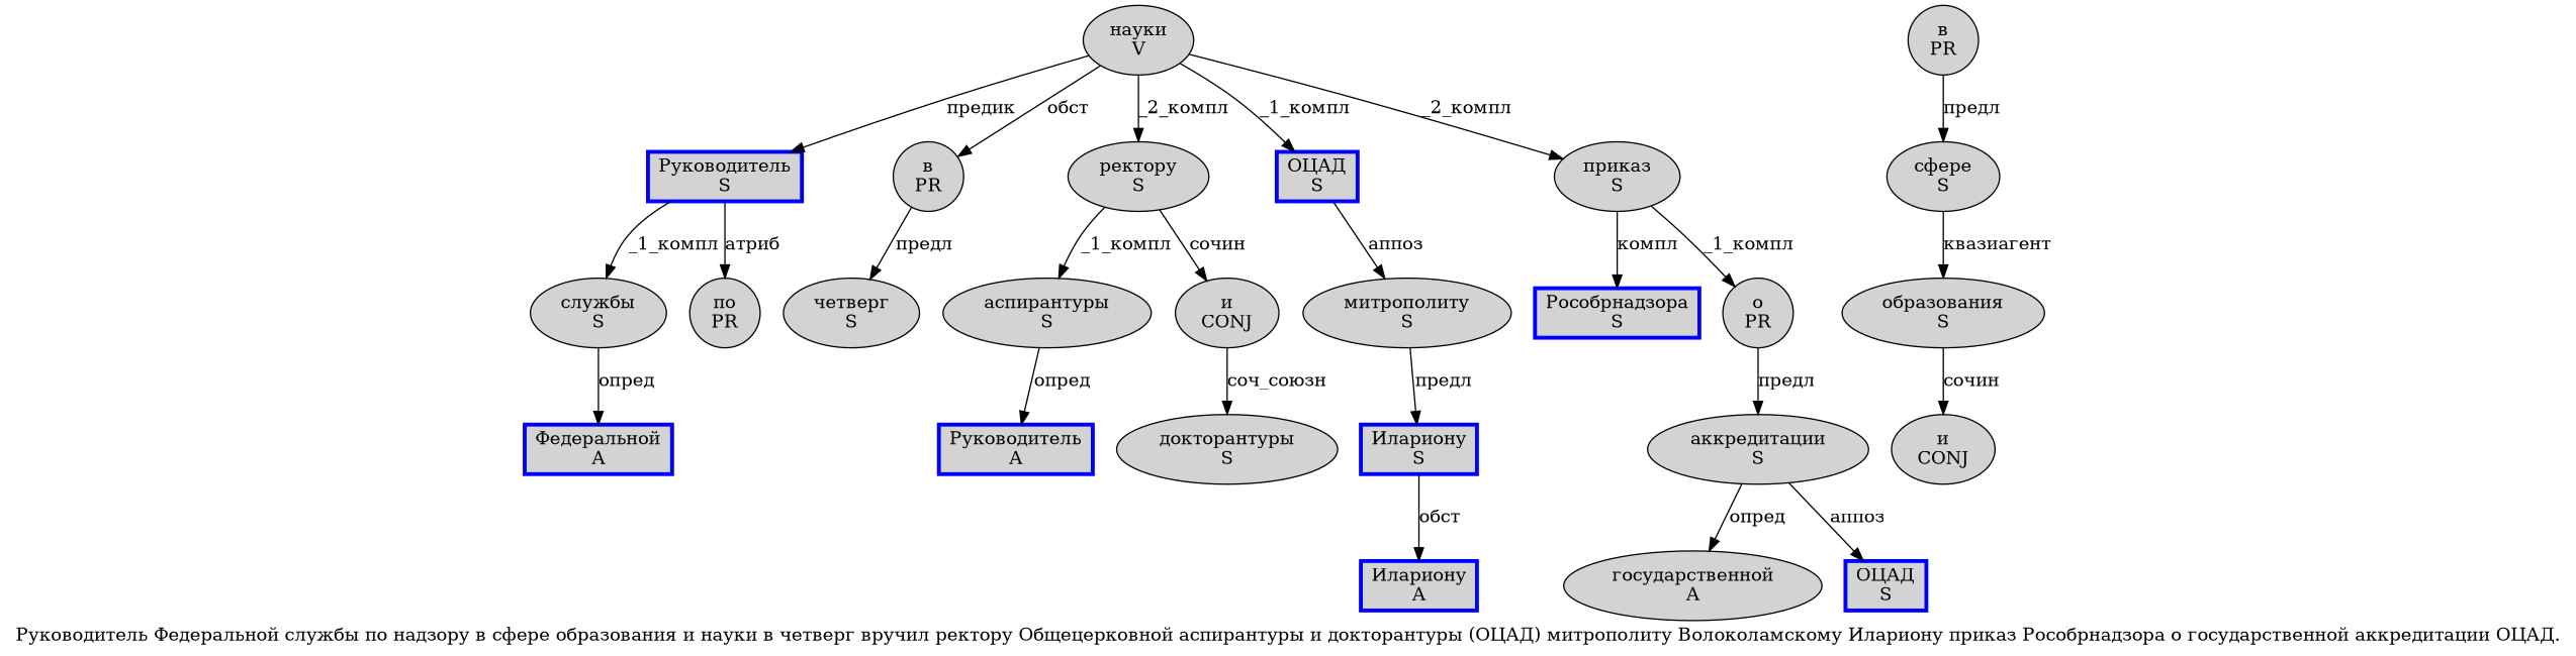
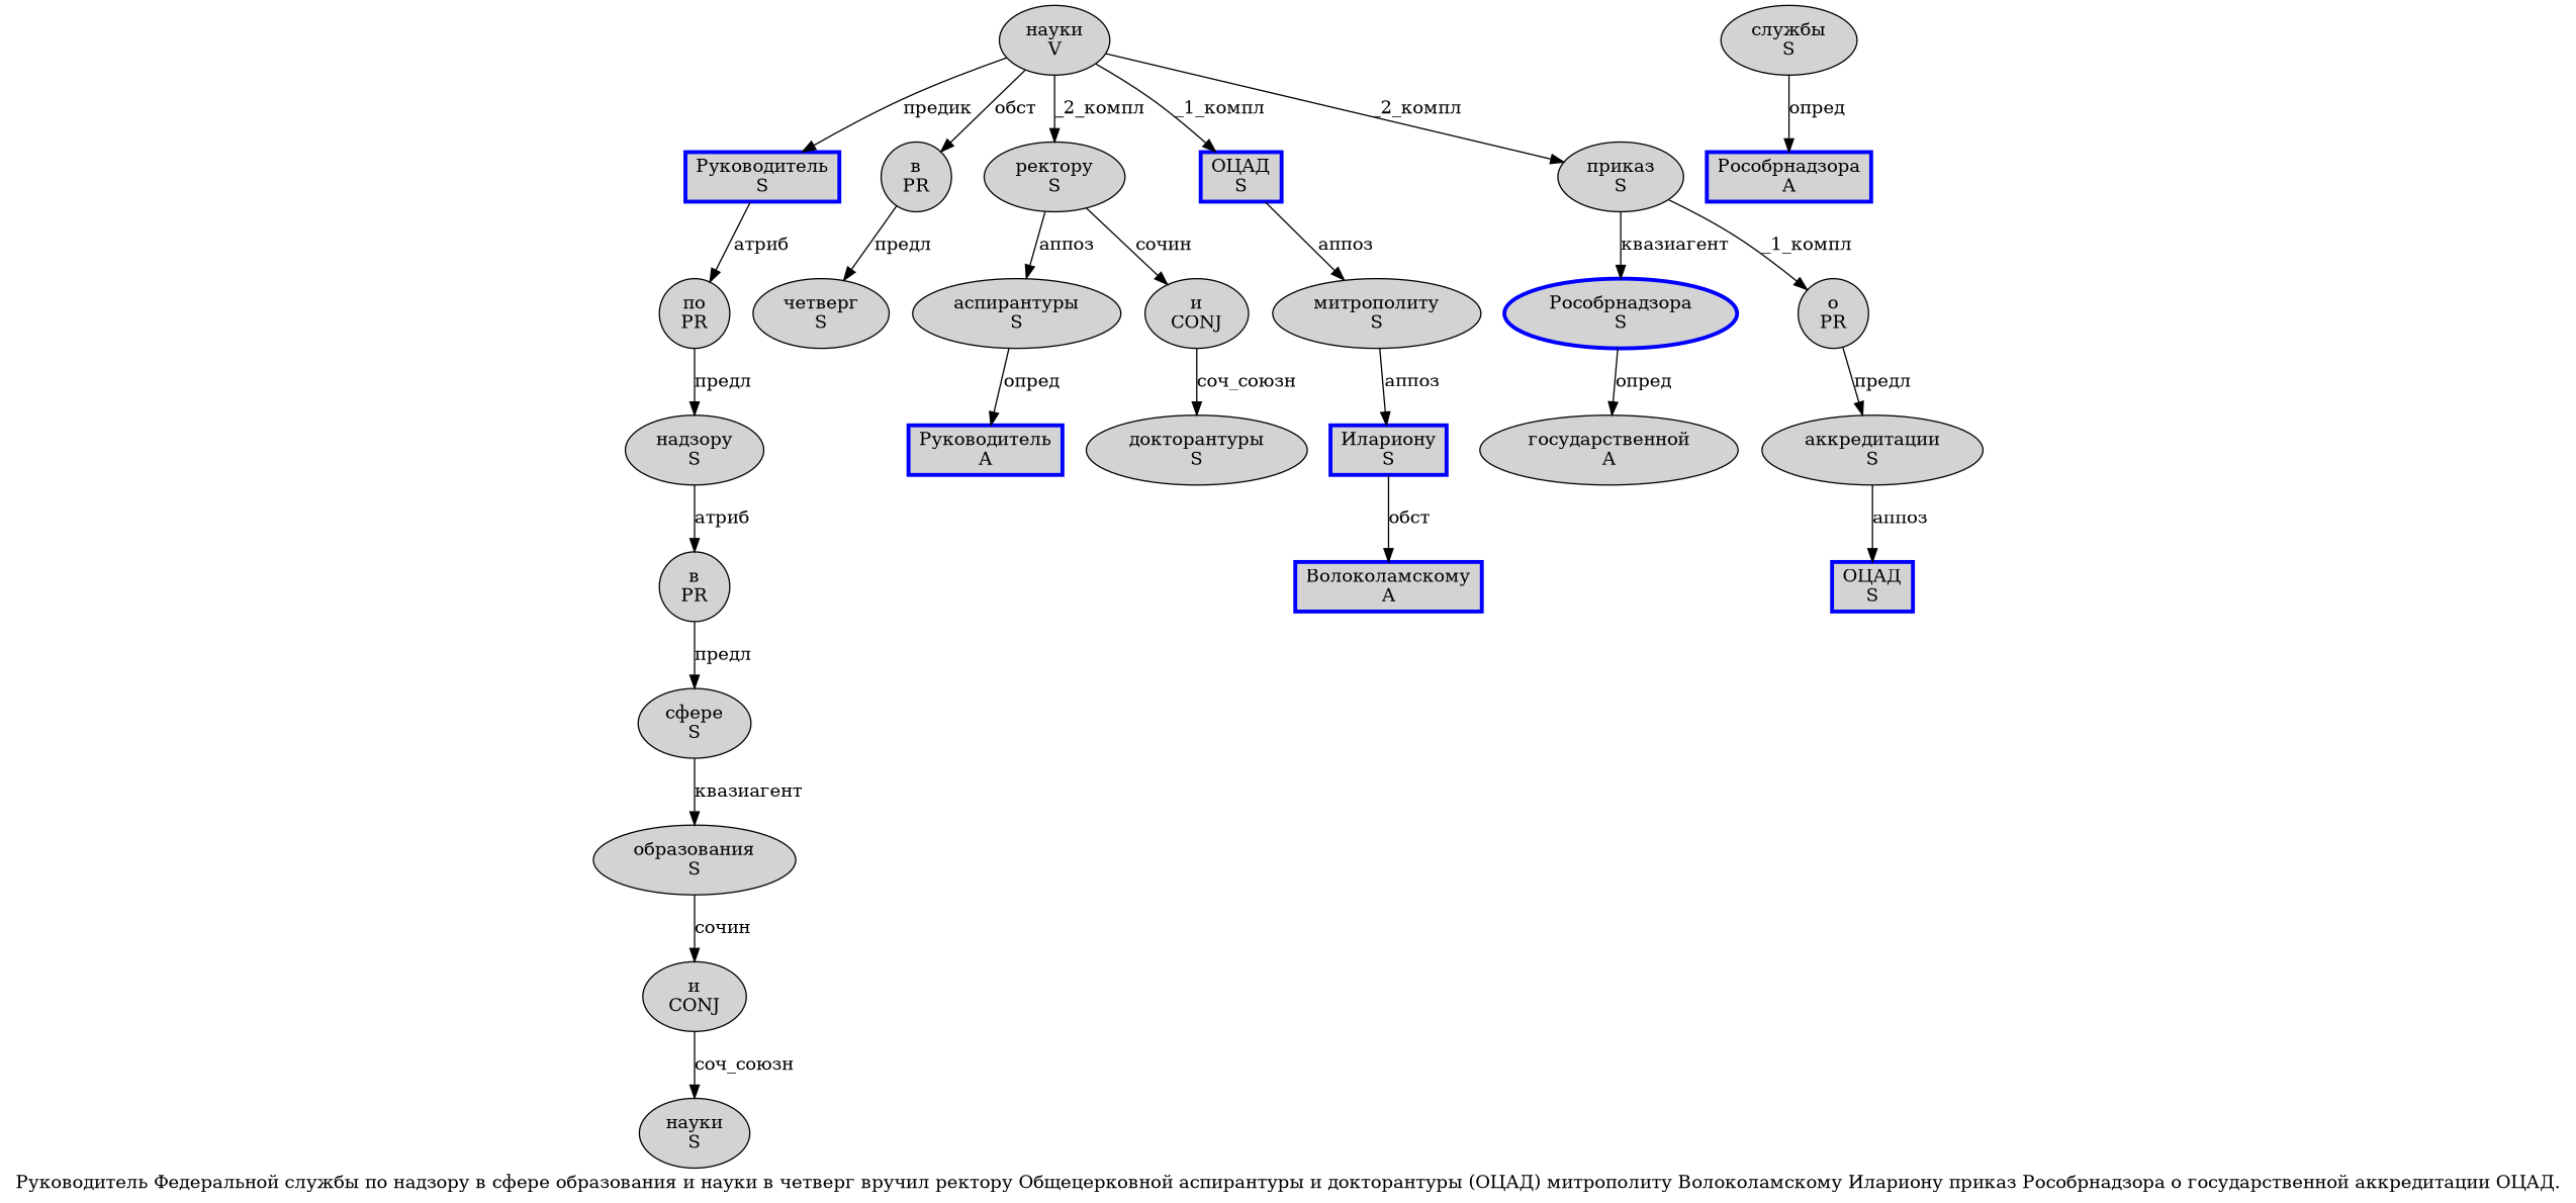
  digraph {
    label="Руководитель Федеральной службы по надзору в сфере образования и науки в четверг вручил ректору Общецерковной аспирантуры и докторантуры (ОЦАД) митрополиту Волоколамскому Илариону приказ Рособрнадзора о государственной аккредитации ОЦАД."
    node [fillcolor=lightgray penwidth=1 shape=ellipse style=filled]
    n1 [color=blue label="Руководитель\nS" penwidth=3 shape=box]
    n2 [label="службы\nS"]
    n3 [label="по\nPR"]
-   n4 [color=blue label="Федеральной\nA" penwidth=3 shape=box]
+   n4 [color=blue label="Рособрнадзора\nA" penwidth=3 shape=box]
+   n5 [label="надзору\nS"]
    n6 [label="в\nPR"]
    n7 [label="сфере\nS"]
    n8 [label="образования\nS"]
    n9 [label="и\nCONJ"]
+   n10 [label="науки\nS"]
    n11 [label="в\nPR"]
    n12 [label="четверг\nS"]
    n13 [label="науки\nV"]
    n14 [label="ректору\nS"]
    n15 [color=blue label="ОЦАД\nS" penwidth=3 shape=box]
    n16 [label="приказ\nS"]
    n17 [label="аспирантуры\nS"]
    n18 [label="и\nCONJ"]
    n19 [label="митрополиту\nS"]
-   n20 [color=blue label="Рособрнадзора\nS" penwidth=3 shape=box]
+   n20 [color=blue label="Рособрнадзора\nS" penwidth=3]
    n21 [label="о\nPR"]
    n22 [color=blue label="Руководитель\nA" penwidth=3 shape=box]
    n23 [label="докторантуры\nS"]
    n24 [color=blue label="Илариону\nS" penwidth=3 shape=box]
-   n25 [color=blue label="Илариону\nA" penwidth=3 shape=box]
+   n25 [color=blue label="Волоколамскому\nA" penwidth=3 shape=box]
    n26 [label="аккредитации\nS"]
    n27 [label="государственной\nA"]
    n28 [color=blue label="ОЦАД\nS" penwidth=3 shape=box]
-   n1 -> n2 [label="_1_компл"]
    n1 -> n3 [label="атриб"]
    n2 -> n4 [label="опред"]
+   n3 -> n5 [label="предл"]
+   n5 -> n6 [label="атриб"]
    n6 -> n7 [label="предл"]
    n7 -> n8 [label="квазиагент"]
    n8 -> n9 [label="сочин"]
+   n9 -> n10 [label="соч_союзн"]
    n11 -> n12 [label="предл"]
    n13 -> n1 [label="предик"]
    n13 -> n11 [label="обст"]
    n13 -> n14 [label="_2_компл"]
    n13 -> n15 [label="_1_компл"]
    n13 -> n16 [label="_2_компл"]
-   n14 -> n17 [label="_1_компл"]
+   n14 -> n17 [label="аппоз"]
    n14 -> n18 [label="сочин"]
    n15 -> n19 [label="аппоз"]
-   n16 -> n20 [label="компл"]
+   n16 -> n20 [label="квазиагент"]
    n16 -> n21 [label="_1_компл"]
    n17 -> n22 [label="опред"]
    n18 -> n23 [label="соч_союзн"]
-   n19 -> n24 [label="предл"]
+   n19 -> n24 [label="аппоз"]
    n21 -> n26 [label="предл"]
    n24 -> n25 [label="обст"]
-   n26 -> n27 [label="опред"]
+   n20 -> n27 [label="опред"]
    n26 -> n28 [label="аппоз"]
  }
